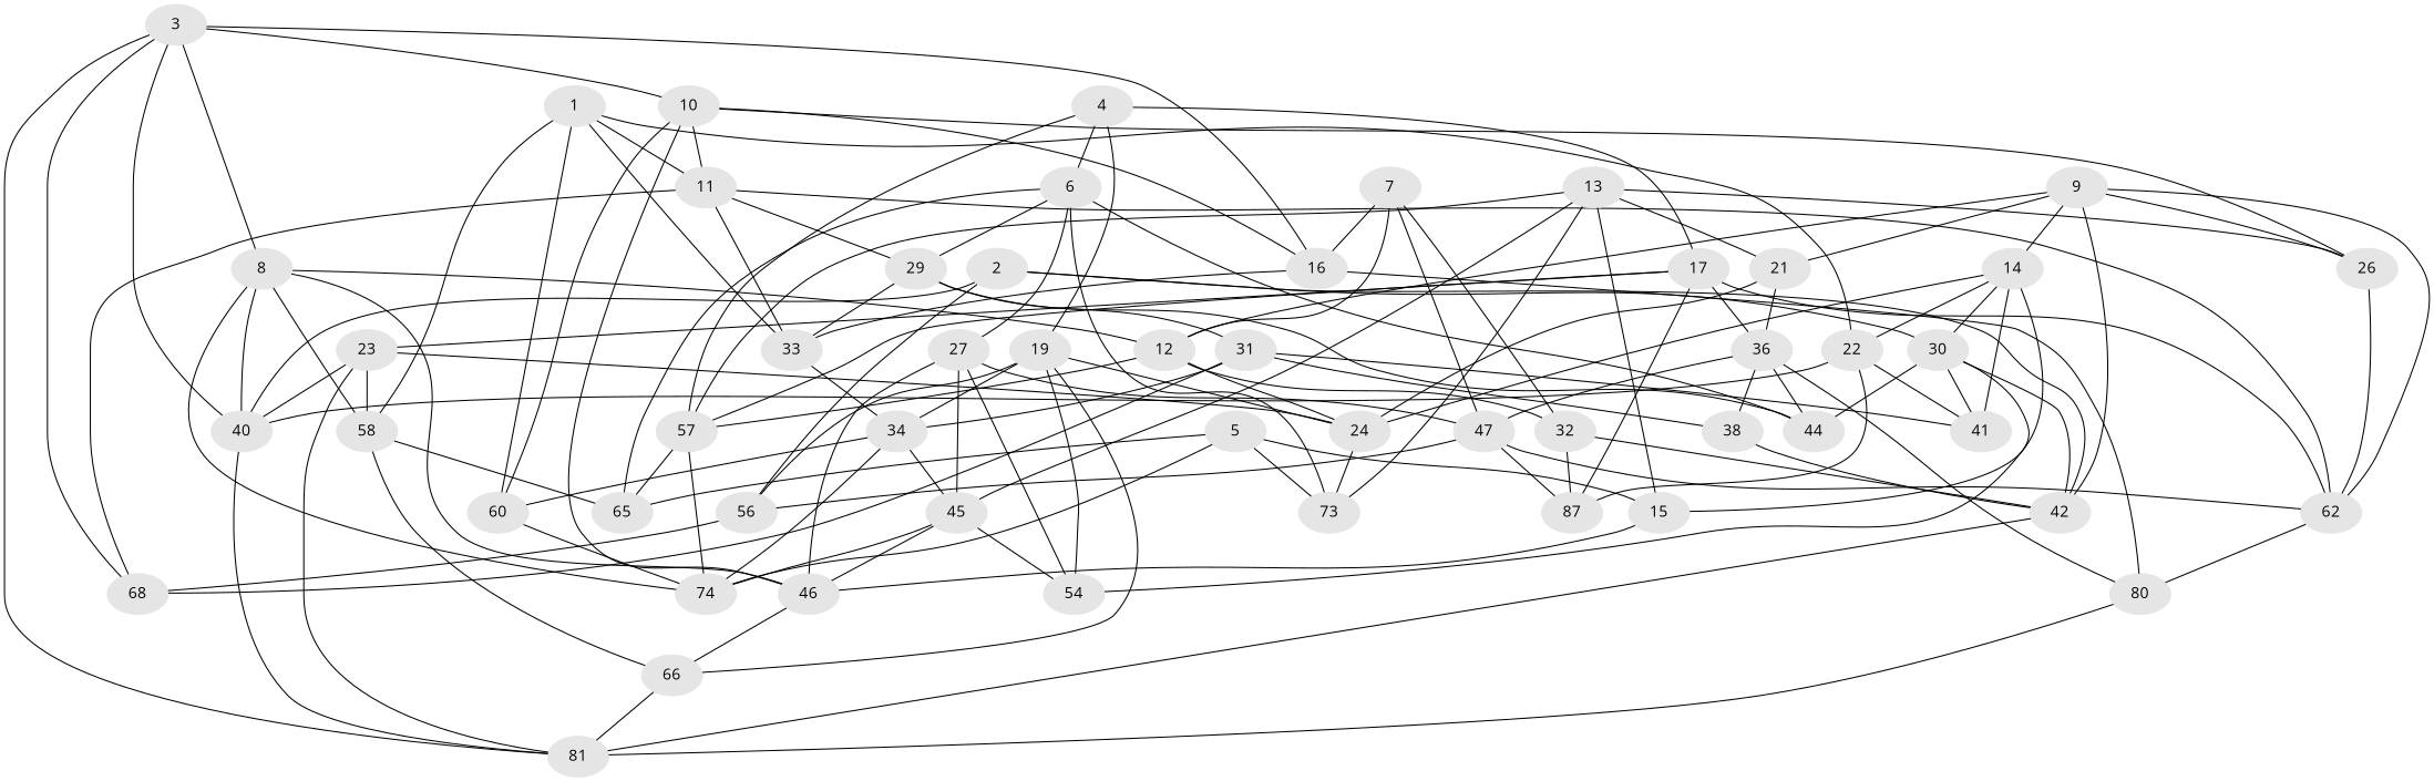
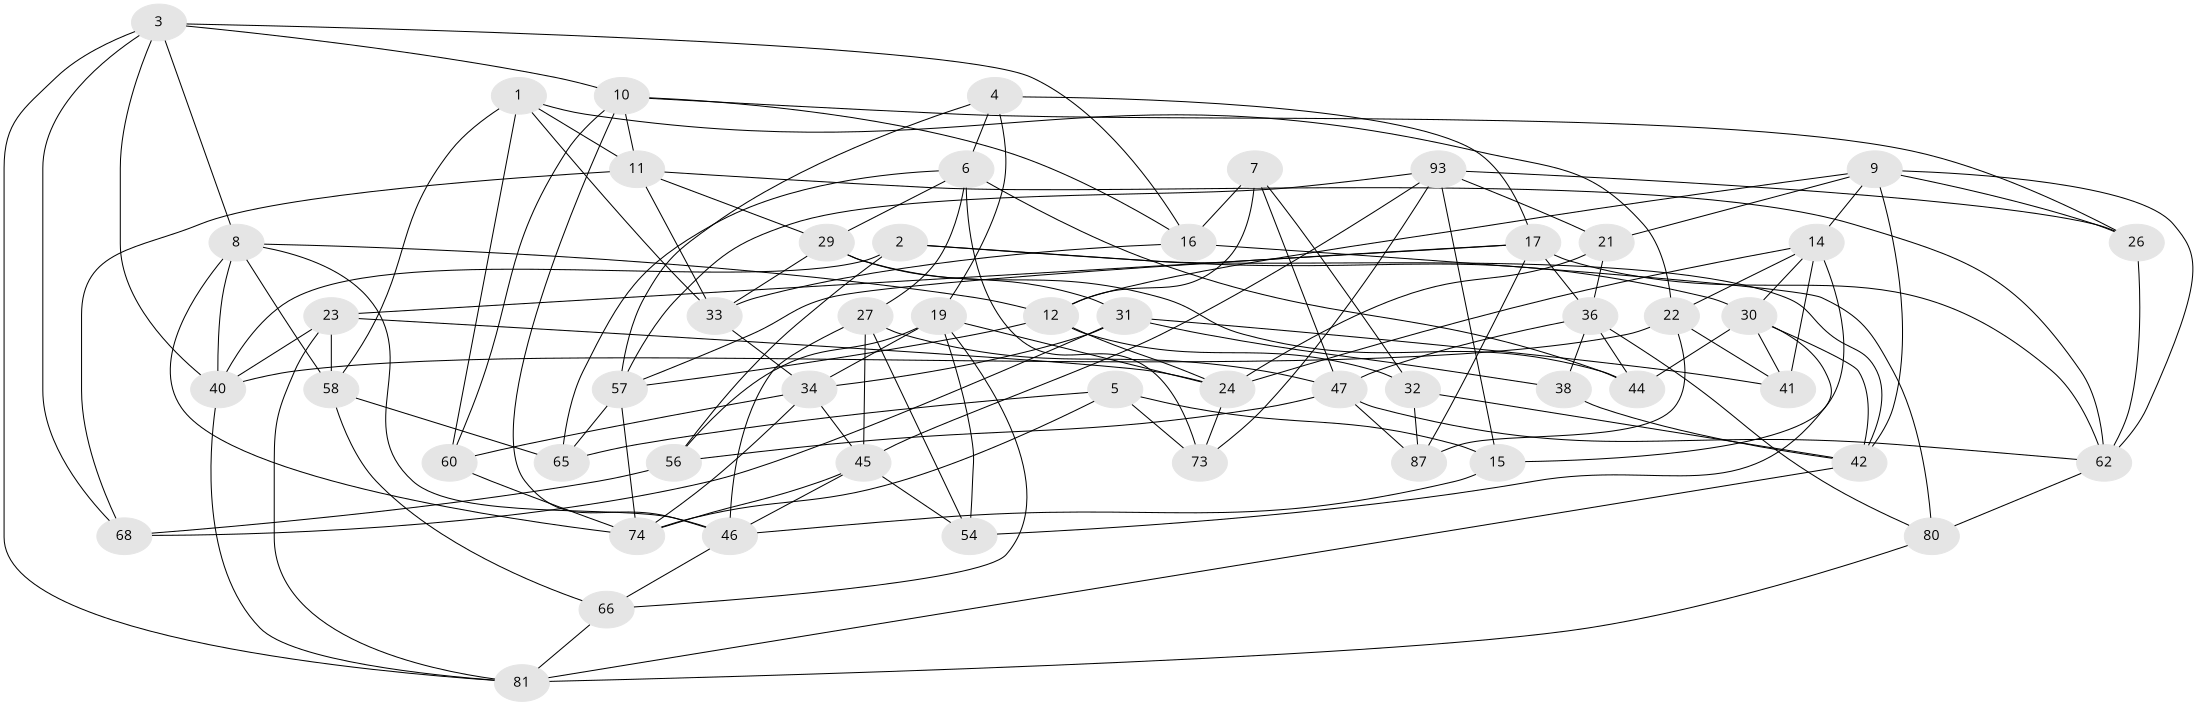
  graph {
    fontname="Open Sans"
    node [color=gray90 fontname="Open Sans" style=filled]
    edge [fontname="Open Sans"]
    1 [super="+18"]
    11 [super="+63"]
    22 [super="+77"]
    33 [super="+49"]
    58 [super="+70"]
    60
    68
    29 [super="+37"]
    62 [super="+84"]
    40 [super="+71"]
    41
    87
    34 [super="+85"]
    65 [super="+81"]
    66
    74 [super="+75"]
    30 [super="+43"]
    42 [super="+83"]
    44
    54
    2
    56
    n23 [label=81 super="+88"]
    3 [super="+52"]
    8 [super="+82"]
    10 [super="+28"]
    16 [super="+25"]
    12 [super="+78"]
    46 [super="+79"]
    26
    80
    6 [super="+20"]
    73
    27 [super="+69"]
    4
    17 [super="+59"]
    19 [super="+55"]
    57 [super="+67"]
    23 [super="+39"]
    36 [super="+51"]
    24 [super="+64"]
    5 [super="+53"]
    15
    47 [super="+72"]
    45 [super="+50"]
    31 [super="+35"]
    32
    7
    9 [super="+61"]
    14 [super="+76"]
    21
-   13 [super="+48"]
+   13 [super="+48" label=93]
    38
    1 -- 11
    1 -- 22 [weight=2]
    1 -- 33
    1 -- 58
    1 -- 60
    11 -- 33
    11 -- 68
    11 -- 29
    11 -- 62
    22 -- 40
    22 -- 41
    22 -- 87
    33 -- 34
    58 -- 65
    58 -- 66
    60 -- 74
    29 -- 33
    29 -- 44
    29 -- 31 [weight=2]
    62 -- 80
    40 -- n23
    34 -- 60
    34 -- 74
    34 -- 45
    66 -- n23
    30 -- 41
    30 -- 42
    30 -- 44
    30 -- 54
    42 -- n23
    2 -- 40
    2 -- 30
    2 -- 42
    2 -- 56
    56 -- 68
    3 -- 68
    3 -- 40
    3 -- n23
    3 -- 8
    3 -- 10
    3 -- 16
    8 -- 58
    8 -- 40
    8 -- 74
    8 -- 12
    8 -- 46
    10 -- 11
    10 -- 60
    10 -- 16
    10 -- 46
    10 -- 26
    16 -- 33 [weight=2]
    16 -- 80
    12 -- 57
    12 -- 24
    12 -- 32
    46 -- 66
    26 -- 62
    80 -- n23
    6 -- 29
    6 -- 65
    6 -- 44
    6 -- 73
    6 -- 27
    27 -- 54
    27 -- 46
    27 -- 47
    27 -- 45
    4 -- 6
    4 -- 17
    4 -- 19
    4 -- 57
    17 -- 62
    17 -- 87
    17 -- 57
    17 -- 23
    17 -- 36
    19 -- 34
    19 -- 66
    19 -- 54
    19 -- 56
    19 -- 24
    57 -- 65
    57 -- 74
    23 -- 58 [weight=2]
    23 -- 40
    23 -- n23
    23 -- 24
    36 -- 44
    36 -- 80
    36 -- 47
    36 -- 38
    24 -- 73
    5 -- 65 [weight=3]
    5 -- 74
    5 -- 73
    5 -- 15
    15 -- 46
    47 -- 62
    47 -- 87
    47 -- 56
    45 -- 74
    45 -- 54
    45 -- 46
    31 -- 68
    31 -- 41
    31 -- 34
    31 -- 38
    32 -- 87
    32 -- 42
    7 -- 16
    7 -- 12
    7 -- 47
    7 -- 32
    9 -- 62
    9 -- 42
    9 -- 12
    9 -- 26
    9 -- 14
    9 -- 21
    14 -- 22
    14 -- 41
    14 -- 30
    14 -- 24
    14 -- 15
    21 -- 36
    21 -- 24
    13 -- 26
    13 -- 73
    13 -- 57
    13 -- 15
    13 -- 45
    13 -- 21
    38 -- 42
  }
